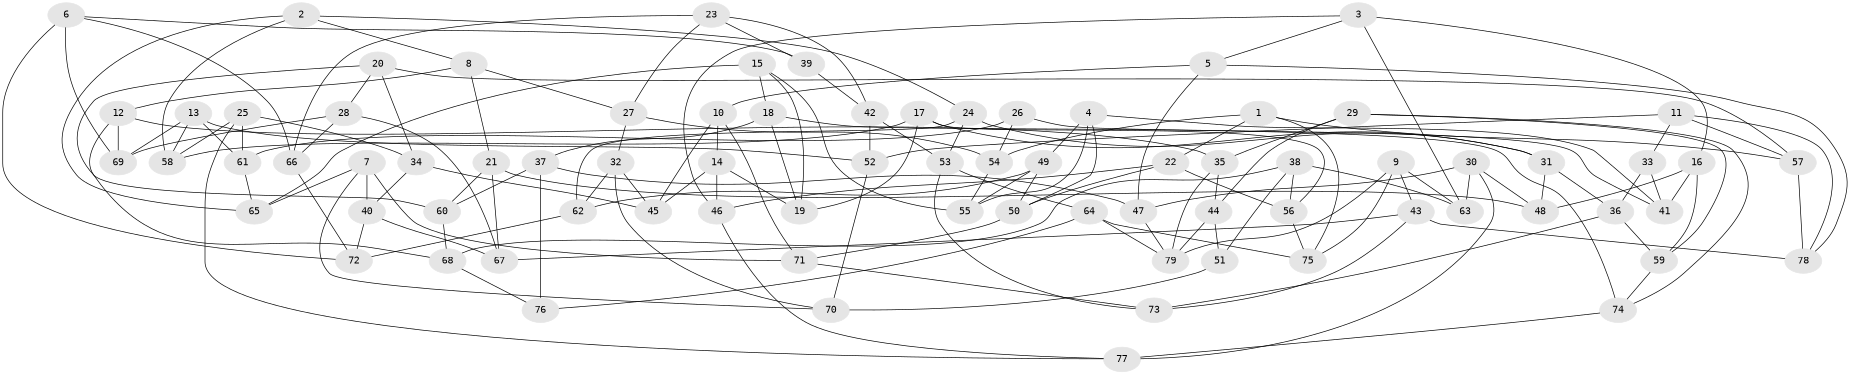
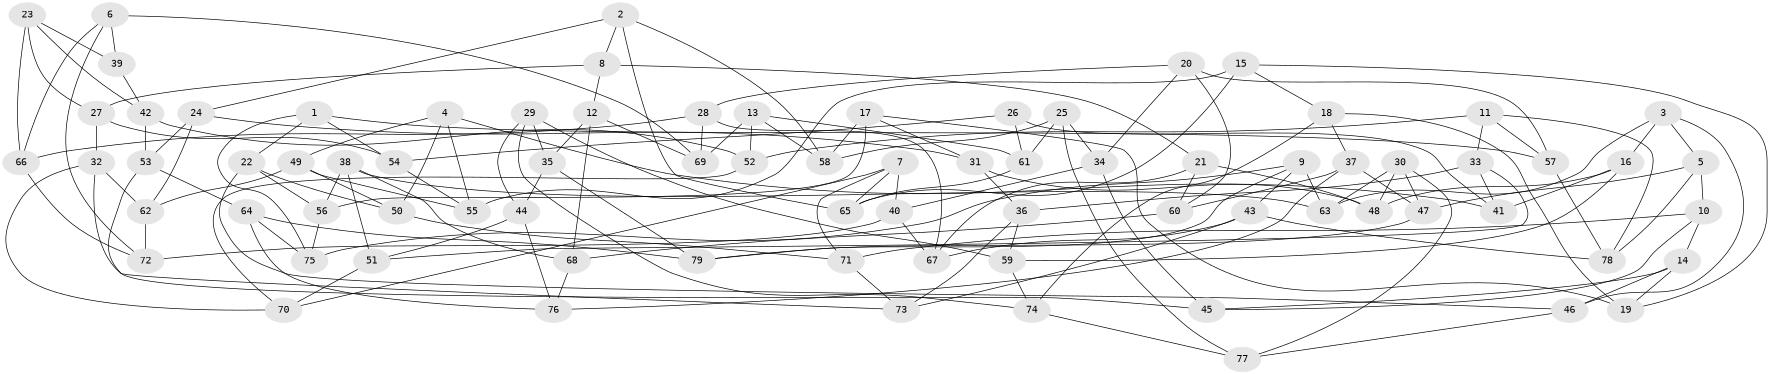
  graph {
    fontname="DejaVu Sans Mono"
    node [color=gray90 fontname="DejaVu Sans Mono" style=filled]
    edge [fontname="DejaVu Sans Mono"]
    1
    22
    54
    57
    75
    46
    50
    56
    55
    78
    2
    8
    24
    58
    65
    12
    21
    27
    31
    53
    62
    3
    5
    16
    63
    10
    47
    41
    48
    59
    77
    4
    49
    71
    14
    45
    79
    6
    39
    66
    69
    72
    42
    7
    40
    70
    67
    73
    35
    68
    60
    32
    9
    43
    19
    11
    33
    52
    36
    51
    44
    76
    13
    61
    15
    18
    37
    74
    17
    20
    28
    34
    23
    64
    25
    26
    29
    30
    38
    1 -- 22
    1 -- 54
    1 -- 57
    1 -- 75
    22 -- 46
    22 -- 50
    22 -- 56
    54 -- 55
    57 -- 78
    46 -- 77
    50 -- 71
    56 -- 75
    2 -- 8
    2 -- 24
    2 -- 58
    2 -- 65
    8 -- 12
    8 -- 21
    8 -- 27
    24 -- 31
    24 -- 53
    24 -- 62
    12 -- 69
    12 -- 35
    12 -- 68
    21 -- 48
    21 -- 67
    21 -- 60
    27 -- 54
    27 -- 32
    31 -- 48
    31 -- 36
    53 -- 73
    53 -- 64
    62 -- 72
    3 -- 46
    3 -- 5
    3 -- 16
    3 -- 63
    5 -- 78
    5 -- 10
    5 -- 47
    16 -- 41
    16 -- 48
    16 -- 59
    10 -- 71
    10 -- 14
    10 -- 45
    47 -- 79
    59 -- 74
    4 -- 50
    4 -- 55
    4 -- 41
    4 -- 49
    49 -- 50
    49 -- 55
    49 -- 62
    71 -- 73
    14 -- 46
    14 -- 45
    14 -- 19
    6 -- 39
    6 -- 66
    6 -- 69
    6 -- 72
    39 -- 42
    66 -- 72
    42 -- 53
    42 -- 52
    7 -- 65
    7 -- 71
    7 -- 40
    7 -- 70
    40 -- 72
    40 -- 67
    35 -- 79
    35 -- 44
    68 -- 76
    60 -- 68
    32 -- 62
    32 -- 45
    32 -- 70
    9 -- 75
    9 -- 63
    9 -- 79
    9 -- 43
    43 -- 78
    43 -- 67
    43 -- 73
    11 -- 57
    11 -- 78
    11 -- 33
    11 -- 52
    33 -- 41
    33 -- 36
+   33 -- 51
    52 -- 70
    36 -- 59
    36 -- 73
    51 -- 70
    44 -- 51
-   44 -- 79
+   44 -- 76
    13 -- 58
    13 -- 69
    13 -- 52
    13 -- 61
    61 -- 65
    15 -- 55
    15 -- 65
    15 -- 19
    15 -- 18
    18 -- 19
    18 -- 37
    18 -- 74
    37 -- 47
    37 -- 60
    37 -- 76
    74 -- 77
    17 -- 56
    17 -- 58
    17 -- 31
    17 -- 19
    20 -- 57
    20 -- 60
    20 -- 28
    20 -- 34
    28 -- 66
    28 -- 69
    28 -- 67
    34 -- 45
    34 -- 40
    23 -- 27
    23 -- 39
    23 -- 66
    23 -- 42
    64 -- 75
    64 -- 79
    64 -- 76
    25 -- 58
    25 -- 77
    25 -- 61
    25 -- 34
    26 -- 54
    26 -- 41
    26 -- 61
    29 -- 59
    29 -- 35
    29 -- 44
    29 -- 74
    30 -- 63
    30 -- 47
    30 -- 48
    30 -- 77
    38 -- 56
    38 -- 63
    38 -- 68
    38 -- 51
  }
